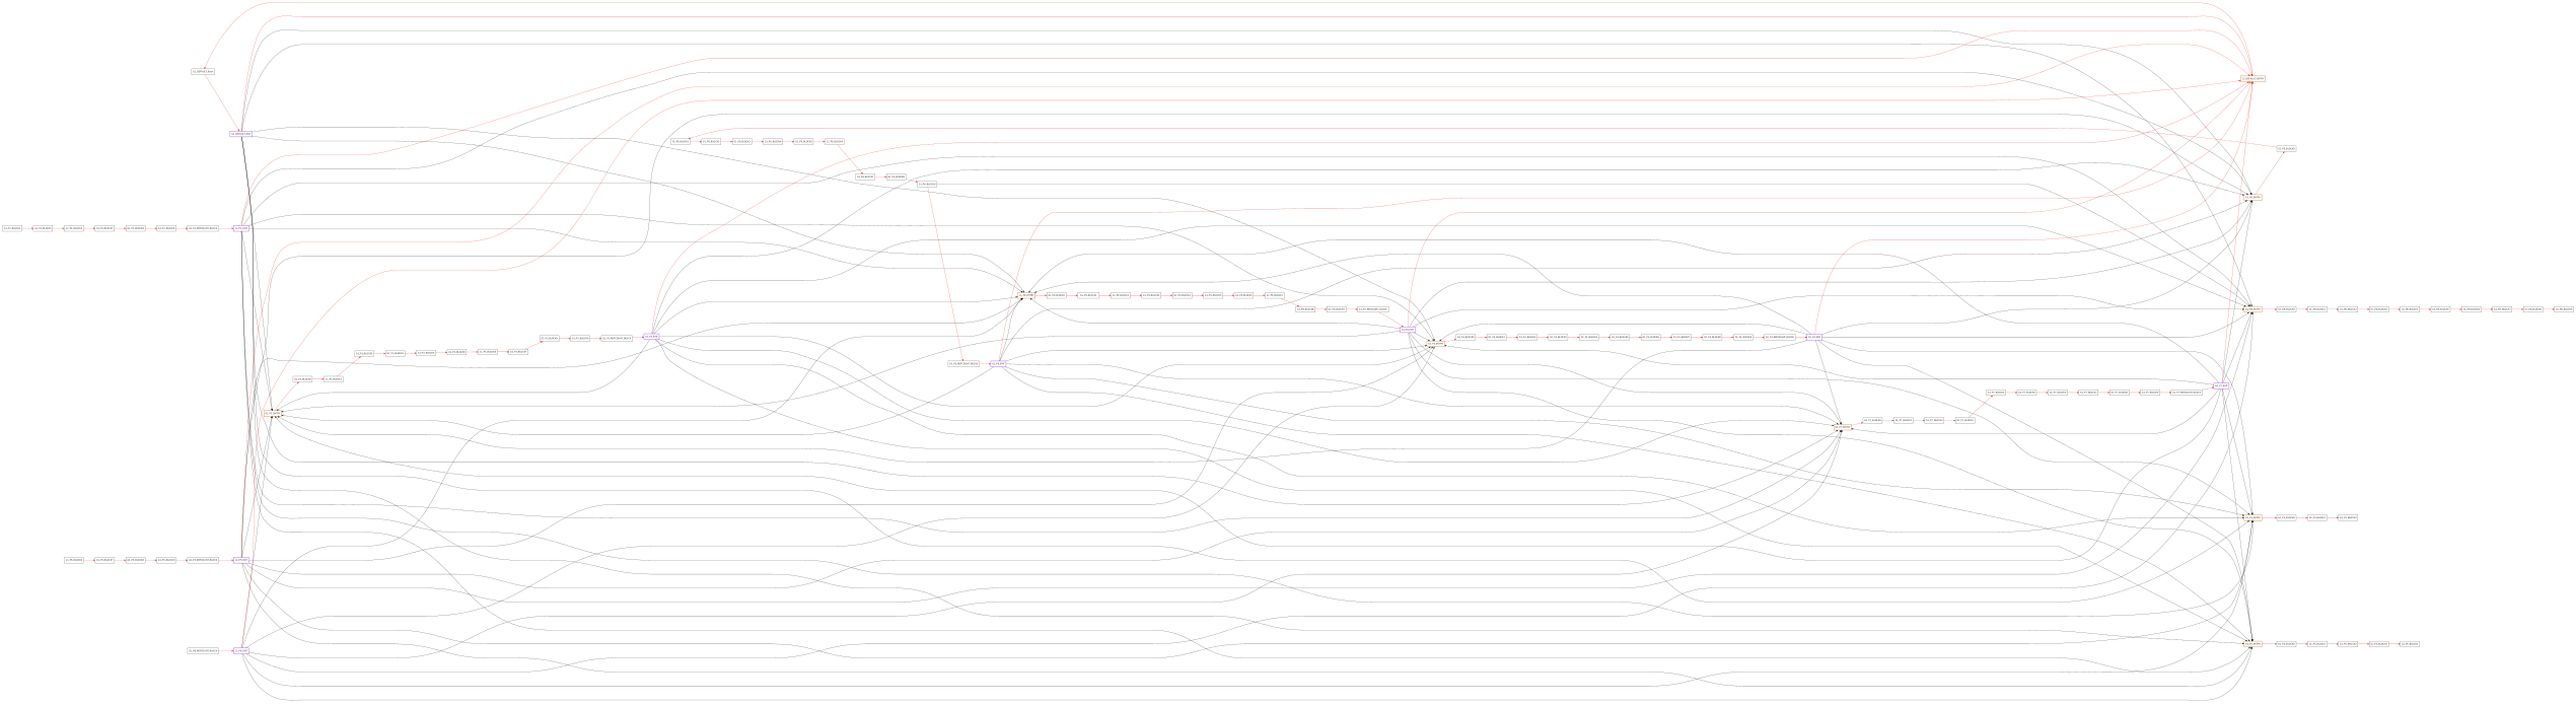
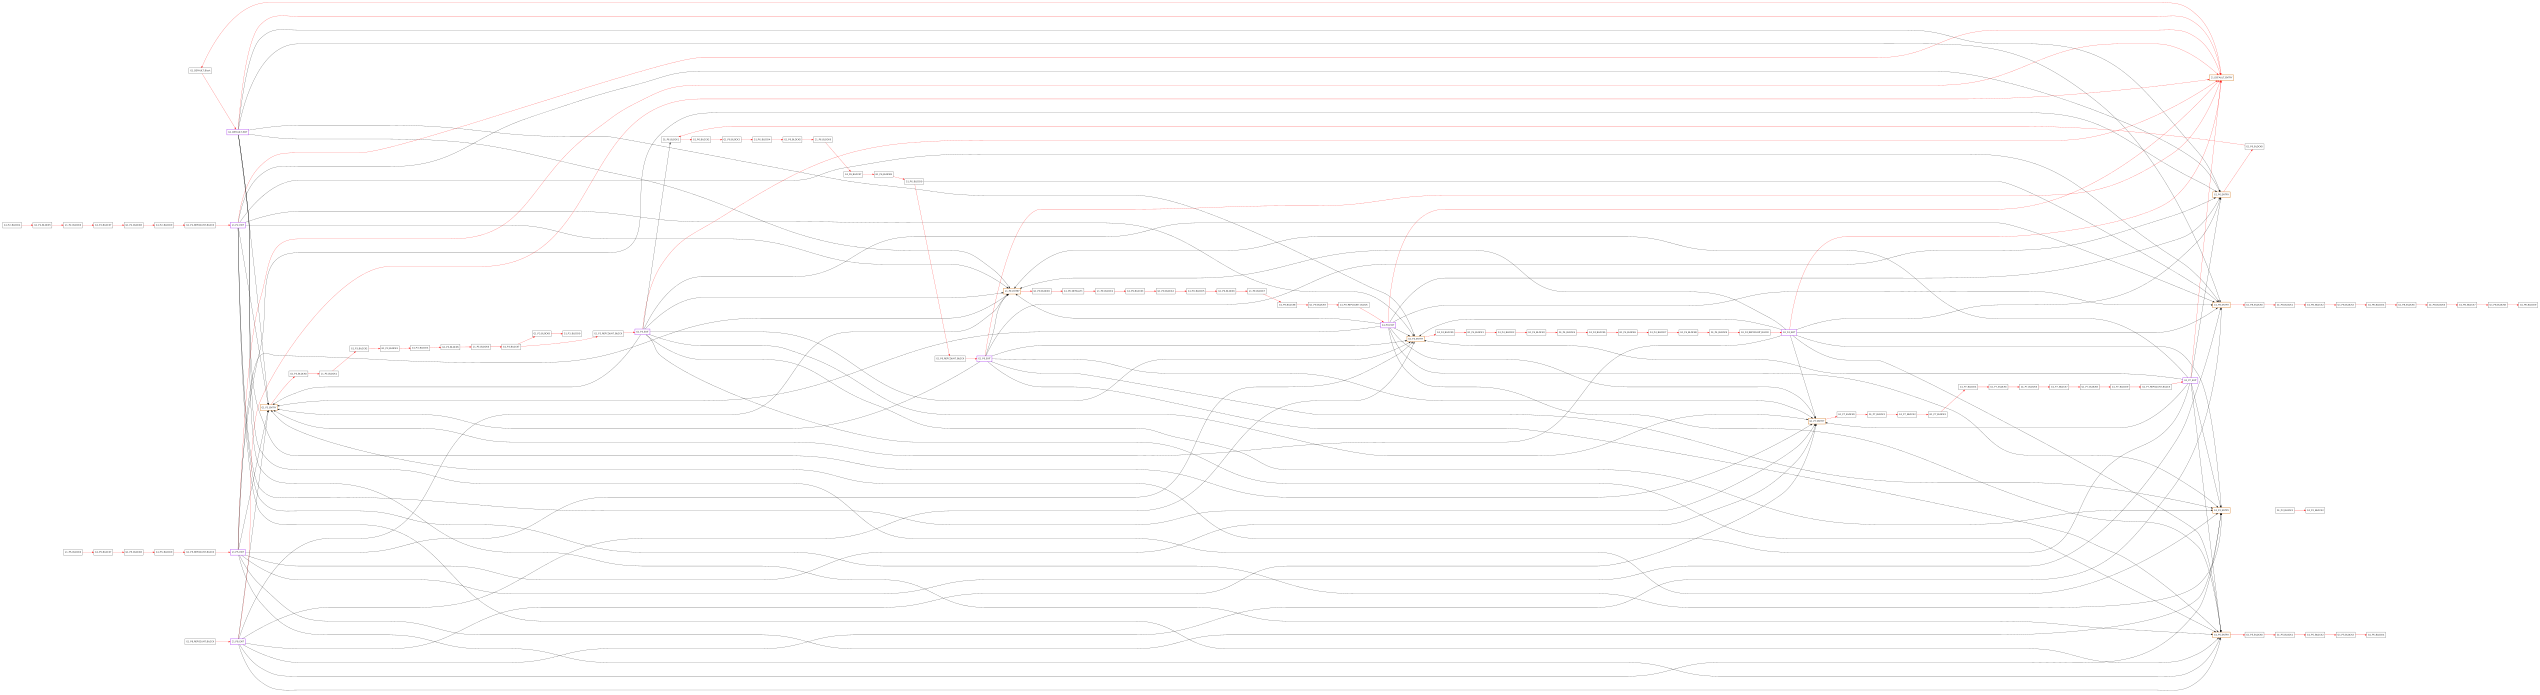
  digraph {
    fontname=Nunito
    mindist=1.0
    nodesep=0.6
    rankdir=LR
    ranksep=1.0
    root=Demo
    node [beamproc=undefined bpentry=false bpexit=false color=black cpu=0 fillcolor=white flags="0x00000007" fontname=Nunito patentry=false patexit=false pattern=G1_P3 qhi=false qil=false qlo=false shape=rectangle style=filled tperiod=100000000 type=block]
    edge [color=red fontname=Nunito type=defdst]
    G1_DEFAULT_Block [pattern=G1_DEFAULT]
    G1_DEFAULT_EXIT [color=purple flags="0x00108007" patexit=true pattern=G1_DEFAULT penwidth=2 qlo=true]
    G1_DEFAULT_ENTRY [color=darkorange3 flags="0x00002007" patentry=true pattern=G1_DEFAULT penwidth=2]
    G1_P2_ENTRY [color=darkorange3 flags="0x00002007" patentry=true pattern=G1_P2 penwidth=2]
    G1_P3_ENTRY [color=darkorange3 flags="0x00002007" patentry=true penwidth=2]
    G1_P4_ENTRY [color=darkorange3 flags="0x00002007" patentry=true pattern=G1_P4 penwidth=2]
    G1_P5_ENTRY [color=darkorange3 flags="0x00002007" patentry=true pattern=G1_P5 penwidth=2]
    G1_P6_ENTRY [color=darkorange3 flags="0x00002007" patentry=true pattern=G1_P6 penwidth=2]
    G1_P7_ENTRY [color=darkorange3 flags="0x00002007" patentry=true pattern=G1_P7 penwidth=2]
    G1_P8_ENTRY [color=darkorange3 flags="0x00002007" patentry=true pattern=G1_P8 penwidth=2]
    G1_P9_ENTRY [color=darkorange3 flags="0x00002007" patentry=true pattern=G1_P9 penwidth=2]
-   G1_P2_BLOCK0 [pattern=G1_P2]
    G1_P3_BLOCK0
    G1_P4_BLOCK0 [pattern=G1_P4]
    G1_P5_BLOCK0 [pattern=G1_P5]
    G1_P6_BLOCK0 [pattern=G1_P6]
    G1_P7_BLOCK0 [pattern=G1_P7]
    G1_P8_BLOCK0 [pattern=G1_P8]
    G1_P9_BLOCK0 [pattern=G1_P9]
    G1_P2_BLOCK1 [pattern=G1_P2]
    G1_P2_BLOCK2 [pattern=G1_P2]
    G1_P2_BLOCK4 [pattern=G1_P2]
    G1_P2_BLOCK5 [pattern=G1_P2]
    G1_P2_BLOCK6 [pattern=G1_P2]
    G1_P2_BLOCK7 [pattern=G1_P2]
    G1_P2_BLOCK8 [pattern=G1_P2]
    G1_P2_BLOCK9 [pattern=G1_P2]
    G1_P2_REPCOUNT_BLOCK [flags="0x00100007" pattern=G1_P2 qlo=true tperiod=0]
    G1_P2_EXIT [color=purple flags="0x00708007" patexit=true pattern=G1_P2 penwidth=2 qhi=true qil=true qlo=true]
    G1_P3_BLOCK1
    G1_P3_BLOCK2
    G1_P3_BLOCK3
    G1_P3_BLOCK4
    G1_P3_BLOCK5
    G1_P3_BLOCK6
    G1_P3_BLOCK7
    G1_P3_BLOCK8
    G1_P3_BLOCK9
    G1_P3_REPCOUNT_BLOCK [flags="0x00100007" qlo=true tperiod=0]
    G1_P3_EXIT [color=purple flags="0x00708007" patexit=true penwidth=2 qhi=true qil=true qlo=true]
    G1_P4_BLOCK1 [pattern=G1_P4]
    G1_P4_BLOCK2 [pattern=G1_P4]
    G1_P4_BLOCK3 [pattern=G1_P4]
    G1_P4_BLOCK4 [pattern=G1_P4]
    G1_P4_BLOCK5 [pattern=G1_P4]
    G1_P4_BLOCK6 [pattern=G1_P4]
    G1_P4_BLOCK7 [pattern=G1_P4]
    G1_P4_BLOCK8 [pattern=G1_P4]
    G1_P4_BLOCK9 [pattern=G1_P4]
    G1_P4_REPCOUNT_BLOCK [flags="0x00100007" pattern=G1_P4 qlo=true tperiod=0]
    G1_P4_EXIT [color=purple flags="0x00708007" patexit=true pattern=G1_P4 penwidth=2 qhi=true qil=true qlo=true]
    G1_P5_BLOCK1 [pattern=G1_P5]
    G1_P5_BLOCK2 [pattern=G1_P5]
    G1_P5_BLOCK3 [pattern=G1_P5]
    G1_P5_BLOCK4 [pattern=G1_P5]
    G1_P5_BLOCK6 [pattern=G1_P5]
    G1_P5_BLOCK7 [pattern=G1_P5]
    G1_P5_BLOCK8 [pattern=G1_P5]
    G1_P5_BLOCK9 [pattern=G1_P5]
    G1_P5_REPCOUNT_BLOCK [flags="0x00100007" pattern=G1_P5 qlo=true tperiod=0]
    G1_P5_EXIT [color=purple flags="0x00708007" patexit=true pattern=G1_P5 penwidth=2 qhi=true qil=true qlo=true]
    G1_P6_BLOCK1 [pattern=G1_P6]
    G1_P6_BLOCK2 [pattern=G1_P6]
    G1_P6_BLOCK3 [pattern=G1_P6]
    G1_P6_BLOCK4 [pattern=G1_P6]
    G1_P6_BLOCK5 [pattern=G1_P6]
    G1_P6_BLOCK6 [pattern=G1_P6]
    G1_P6_BLOCK7 [pattern=G1_P6]
    G1_P6_BLOCK8 [pattern=G1_P6]
    G1_P6_BLOCK9 [pattern=G1_P6]
    G1_P6_REPCOUNT_BLOCK [flags="0x00100007" pattern=G1_P6 qlo=true tperiod=0]
    G1_P6_EXIT [color=purple flags="0x00708007" patexit=true pattern=G1_P6 penwidth=2 qhi=true qil=true qlo=true]
    G1_P7_BLOCK1 [pattern=G1_P7]
    G1_P7_BLOCK2 [pattern=G1_P7]
    G1_P7_BLOCK3 [pattern=G1_P7]
    G1_P7_BLOCK4 [pattern=G1_P7]
    G1_P7_BLOCK5 [pattern=G1_P7]
    G1_P7_BLOCK6 [pattern=G1_P7]
    G1_P7_BLOCK7 [pattern=G1_P7]
    G1_P7_BLOCK8 [pattern=G1_P7]
    G1_P7_BLOCK9 [pattern=G1_P7]
    G1_P7_REPCOUNT_BLOCK [flags="0x00100007" pattern=G1_P7 qlo=true tperiod=0]
    G1_P7_EXIT [color=purple flags="0x00708007" patexit=true pattern=G1_P7 penwidth=2 qhi=true qil=true qlo=true]
    G1_P8_BLOCK1 [pattern=G1_P8]
    G1_P8_BLOCK2 [pattern=G1_P8]
    G1_P8_BLOCK3 [pattern=G1_P8]
    G1_P8_BLOCK4 [pattern=G1_P8]
    G1_P8_BLOCK5 [pattern=G1_P8]
    G1_P8_BLOCK6 [pattern=G1_P8]
    G1_P8_BLOCK7 [pattern=G1_P8]
    G1_P8_BLOCK8 [pattern=G1_P8]
    G1_P8_BLOCK9 [pattern=G1_P8]
    G1_P8_REPCOUNT_BLOCK [flags="0x00100007" pattern=G1_P8 qlo=true tperiod=0]
    G1_P8_EXIT [color=purple flags="0x00708007" patexit=true pattern=G1_P8 penwidth=2 qhi=true qil=true qlo=true]
-   G1_P9_BLOCK1 [pattern=G1_P9]
+   G1_P9_BLOCK1 [pattern=G1_P9 label=G1_P9_DEFAULT1]
    G1_P9_BLOCK2 [pattern=G1_P9]
    G1_P9_BLOCK3 [pattern=G1_P9]
    G1_P9_BLOCK4 [pattern=G1_P9]
    G1_P9_BLOCK5 [pattern=G1_P9]
    G1_P9_BLOCK6 [pattern=G1_P9]
    G1_P9_BLOCK7 [pattern=G1_P9]
    G1_P9_BLOCK8 [pattern=G1_P9]
    G1_P9_BLOCK9 [pattern=G1_P9]
    G1_P9_REPCOUNT_BLOCK [flags="0x00100007" pattern=G1_P9 qlo=true tperiod=0]
    G1_P9_EXIT [color=purple flags="0x00708007" patexit=true pattern=G1_P9 penwidth=2 qhi=true qil=true qlo=true]
    G1_DEFAULT_Block -> G1_DEFAULT_EXIT
    G1_DEFAULT_EXIT -> G1_DEFAULT_ENTRY
    G1_DEFAULT_EXIT -> G1_P2_ENTRY [color=black type=altdst]
    G1_DEFAULT_EXIT -> G1_P3_ENTRY [color=black type=altdst]
    G1_DEFAULT_EXIT -> G1_P4_ENTRY [color=black type=altdst]
    G1_DEFAULT_EXIT -> G1_P5_ENTRY [color=black type=altdst]
    G1_DEFAULT_EXIT -> G1_P6_ENTRY [color=black type=altdst]
    G1_DEFAULT_EXIT -> G1_P7_ENTRY [color=black type=altdst]
    G1_DEFAULT_EXIT -> G1_P8_ENTRY [color=black type=altdst]
    G1_DEFAULT_EXIT -> G1_P9_ENTRY [color=black type=altdst]
    G1_DEFAULT_ENTRY -> G1_DEFAULT_Block
-   G1_P2_ENTRY -> G1_P2_BLOCK0
    G1_P3_ENTRY -> G1_P3_BLOCK0
    G1_P4_ENTRY -> G1_P4_BLOCK0
    G1_P5_ENTRY -> G1_P5_BLOCK0
    G1_P6_ENTRY -> G1_P6_BLOCK0
    G1_P7_ENTRY -> G1_P7_BLOCK0
    G1_P8_ENTRY -> G1_P8_BLOCK0
    G1_P9_ENTRY -> G1_P9_BLOCK0
-   G1_P2_BLOCK0 -> G1_P2_BLOCK1
    G1_P3_BLOCK0 -> G1_P3_BLOCK1
    G1_P4_BLOCK0 -> G1_P4_BLOCK1
    G1_P5_BLOCK0 -> G1_P5_BLOCK1
    G1_P6_BLOCK0 -> G1_P6_BLOCK1
    G1_P7_BLOCK0 -> G1_P7_BLOCK1
    G1_P8_BLOCK0 -> G1_P8_BLOCK1
    G1_P9_BLOCK0 -> G1_P9_BLOCK1
    G1_P2_BLOCK1 -> G1_P2_BLOCK2
    G1_P2_BLOCK4 -> G1_P2_BLOCK5
    G1_P2_BLOCK5 -> G1_P2_BLOCK6
    G1_P2_BLOCK6 -> G1_P2_BLOCK7
    G1_P2_BLOCK7 -> G1_P2_BLOCK8
    G1_P2_BLOCK8 -> G1_P2_BLOCK9
    G1_P2_BLOCK9 -> G1_P2_REPCOUNT_BLOCK
    G1_P2_REPCOUNT_BLOCK -> G1_P2_EXIT
    G1_P2_EXIT -> G1_DEFAULT_ENTRY
    G1_P2_EXIT -> G1_P2_ENTRY [color=black type=altdst]
    G1_P2_EXIT -> G1_P3_ENTRY [color=black type=altdst]
    G1_P2_EXIT -> G1_P4_ENTRY [color=black type=altdst]
    G1_P2_EXIT -> G1_P5_ENTRY [color=black type=altdst]
    G1_P2_EXIT -> G1_P6_ENTRY [color=black type=altdst]
    G1_P2_EXIT -> G1_P7_ENTRY [color=black type=altdst]
    G1_P2_EXIT -> G1_P8_ENTRY [color=black type=altdst]
    G1_P2_EXIT -> G1_P9_ENTRY [color=black type=altdst]
    G1_P3_BLOCK1 -> G1_P3_BLOCK2
    G1_P3_BLOCK2 -> G1_P3_BLOCK3
    G1_P3_BLOCK3 -> G1_P3_BLOCK4
    G1_P3_BLOCK4 -> G1_P3_BLOCK5
    G1_P3_BLOCK5 -> G1_P3_BLOCK6
    G1_P3_BLOCK6 -> G1_P3_BLOCK7
    G1_P3_BLOCK7 -> G1_P3_BLOCK8
    G1_P3_BLOCK8 -> G1_P3_BLOCK9
-   G1_P3_BLOCK9 -> G1_P3_REPCOUNT_BLOCK
+   G1_P3_BLOCK7 -> G1_P3_REPCOUNT_BLOCK
    G1_P3_REPCOUNT_BLOCK -> G1_P3_EXIT
    G1_P3_EXIT -> G1_DEFAULT_ENTRY
    G1_P3_EXIT -> G1_P2_ENTRY [color=black type=altdst]
    G1_P3_EXIT -> G1_P3_ENTRY [color=black type=altdst]
    G1_P3_EXIT -> G1_P4_ENTRY [color=black type=altdst]
    G1_P3_EXIT -> G1_P5_ENTRY [color=black type=altdst]
-   G1_P3_EXIT -> G1_P6_ENTRY [color=black type=altdst]
+   G1_P3_EXIT -> G1_P6_BLOCK1 [color=black type=altdst]
    G1_P3_EXIT -> G1_P7_ENTRY [color=black type=altdst]
    G1_P3_EXIT -> G1_P8_ENTRY [color=black type=altdst]
    G1_P3_EXIT -> G1_P9_ENTRY [color=black type=altdst]
    G1_P4_BLOCK1 -> G1_P4_BLOCK2
    G1_P4_BLOCK2 -> G1_P4_BLOCK3
    G1_P4_BLOCK3 -> G1_P4_BLOCK4
    G1_P4_BLOCK4 -> G1_P4_BLOCK5
    G1_P4_BLOCK5 -> G1_P4_BLOCK6
    G1_P4_BLOCK6 -> G1_P4_BLOCK7
    G1_P4_BLOCK7 -> G1_P4_BLOCK8
    G1_P4_BLOCK8 -> G1_P4_BLOCK9
    G1_P4_BLOCK9 -> G1_P4_REPCOUNT_BLOCK
    G1_P4_REPCOUNT_BLOCK -> G1_P4_EXIT
    G1_P4_EXIT -> G1_DEFAULT_ENTRY
    G1_P4_EXIT -> G1_P2_ENTRY [color=black type=altdst]
    G1_P4_EXIT -> G1_P3_ENTRY [color=black type=altdst]
    G1_P4_EXIT -> G1_P4_ENTRY [color=black type=altdst]
    G1_P4_EXIT -> G1_P5_ENTRY [color=black type=altdst]
    G1_P4_EXIT -> G1_P6_ENTRY [color=black type=altdst]
    G1_P4_EXIT -> G1_P7_ENTRY [color=black type=altdst]
    G1_P4_EXIT -> G1_P8_ENTRY [color=black type=altdst]
    G1_P4_EXIT -> G1_P9_ENTRY [color=black type=altdst]
    G1_P5_BLOCK1 -> G1_P5_BLOCK2
    G1_P5_BLOCK2 -> G1_P5_BLOCK3
    G1_P5_BLOCK3 -> G1_P5_BLOCK4
    G1_P5_BLOCK6 -> G1_P5_BLOCK7
    G1_P5_BLOCK7 -> G1_P5_BLOCK8
    G1_P5_BLOCK8 -> G1_P5_BLOCK9
    G1_P5_BLOCK9 -> G1_P5_REPCOUNT_BLOCK
    G1_P5_REPCOUNT_BLOCK -> G1_P5_EXIT
    G1_P5_EXIT -> G1_DEFAULT_ENTRY
    G1_P5_EXIT -> G1_P2_ENTRY [color=black type=altdst]
    G1_P5_EXIT -> G1_P3_ENTRY [color=black type=altdst]
    G1_P5_EXIT -> G1_P4_ENTRY [color=black type=altdst]
    G1_P5_EXIT -> G1_P5_ENTRY [color=black type=altdst]
    G1_P5_EXIT -> G1_P6_ENTRY [color=black type=altdst]
    G1_P5_EXIT -> G1_P7_ENTRY [color=black type=altdst]
    G1_P5_EXIT -> G1_P8_ENTRY [color=black type=altdst]
    G1_P5_EXIT -> G1_P9_ENTRY [color=black type=altdst]
    G1_P6_BLOCK1 -> G1_P6_BLOCK2
    G1_P6_BLOCK2 -> G1_P6_BLOCK3
    G1_P6_BLOCK3 -> G1_P6_BLOCK4
    G1_P6_BLOCK4 -> G1_P6_BLOCK5
    G1_P6_BLOCK5 -> G1_P6_BLOCK6
    G1_P6_BLOCK6 -> G1_P6_BLOCK7
    G1_P6_BLOCK7 -> G1_P6_BLOCK8
    G1_P6_BLOCK8 -> G1_P6_BLOCK9
    G1_P6_BLOCK9 -> G1_P8_ENTRY [color=black type=altdst]
    G1_P6_BLOCK9 -> G1_P6_REPCOUNT_BLOCK
    G1_P6_REPCOUNT_BLOCK -> G1_P6_EXIT
    G1_P6_EXIT -> G1_DEFAULT_ENTRY
    G1_P6_EXIT -> G1_P2_ENTRY [color=black type=altdst]
    G1_P6_EXIT -> G1_P3_ENTRY [color=black type=altdst]
    G1_P6_EXIT -> G1_P4_ENTRY [color=black type=altdst]
    G1_P6_EXIT -> G1_P5_ENTRY [color=black type=altdst]
    G1_P6_EXIT -> G1_P6_ENTRY [color=black type=altdst]
    G1_P6_EXIT -> G1_P7_ENTRY [color=black type=altdst]
    G1_P6_EXIT -> G1_P9_ENTRY [color=black type=altdst]
    G1_P7_BLOCK1 -> G1_P7_BLOCK2
    G1_P7_BLOCK2 -> G1_P7_BLOCK3
    G1_P7_BLOCK3 -> G1_P7_BLOCK4
    G1_P7_BLOCK4 -> G1_P7_BLOCK5
    G1_P7_BLOCK5 -> G1_P7_BLOCK6
    G1_P7_BLOCK6 -> G1_P7_BLOCK7
    G1_P7_BLOCK7 -> G1_P7_BLOCK8
    G1_P7_BLOCK8 -> G1_P7_BLOCK9
    G1_P7_BLOCK9 -> G1_P7_REPCOUNT_BLOCK
    G1_P7_REPCOUNT_BLOCK -> G1_P7_EXIT
    G1_P7_EXIT -> G1_DEFAULT_ENTRY
    G1_P7_EXIT -> G1_P2_ENTRY [color=black type=altdst]
    G1_P7_EXIT -> G1_P3_ENTRY [color=black type=altdst]
    G1_P7_EXIT -> G1_P4_ENTRY [color=black type=altdst]
    G1_P7_EXIT -> G1_P5_ENTRY [color=black type=altdst]
    G1_P7_EXIT -> G1_P6_ENTRY [color=black type=altdst]
    G1_P7_EXIT -> G1_P7_ENTRY [color=black type=altdst]
-   G1_P7_EXIT -> G1_P8_ENTRY [color=black type=altdst]
    G1_P7_EXIT -> G1_P9_ENTRY [color=black type=altdst]
    G1_P8_BLOCK1 -> G1_P8_BLOCK2
    G1_P8_BLOCK2 -> G1_P8_BLOCK3
    G1_P8_BLOCK3 -> G1_P8_BLOCK4
    G1_P8_BLOCK4 -> G1_P8_BLOCK5
    G1_P8_BLOCK5 -> G1_P8_BLOCK6
    G1_P8_BLOCK6 -> G1_P8_BLOCK7
    G1_P8_BLOCK7 -> G1_P8_BLOCK8
    G1_P8_BLOCK8 -> G1_P8_BLOCK9
    G1_P8_REPCOUNT_BLOCK -> G1_P8_EXIT
    G1_P8_EXIT -> G1_DEFAULT_ENTRY
    G1_P8_EXIT -> G1_P2_ENTRY [color=black type=altdst]
    G1_P8_EXIT -> G1_P3_ENTRY [color=black type=altdst]
    G1_P8_EXIT -> G1_P4_ENTRY [color=black type=altdst]
    G1_P8_EXIT -> G1_P5_ENTRY [color=black type=altdst]
    G1_P8_EXIT -> G1_P7_ENTRY [color=black type=altdst]
    G1_P8_EXIT -> G1_P8_ENTRY [color=black type=altdst]
    G1_P8_EXIT -> G1_P9_ENTRY [color=black type=altdst]
    G1_P9_BLOCK1 -> G1_P9_BLOCK2
    G1_P9_BLOCK2 -> G1_P9_BLOCK3
    G1_P9_BLOCK3 -> G1_P9_BLOCK4
    G1_P9_BLOCK4 -> G1_P9_BLOCK5
    G1_P9_BLOCK5 -> G1_P9_BLOCK6
    G1_P9_BLOCK6 -> G1_P9_BLOCK7
    G1_P9_BLOCK7 -> G1_P9_BLOCK8
    G1_P9_BLOCK8 -> G1_P9_BLOCK9
    G1_P9_BLOCK9 -> G1_P9_REPCOUNT_BLOCK
    G1_P9_REPCOUNT_BLOCK -> G1_P9_EXIT
    G1_P9_EXIT -> G1_DEFAULT_ENTRY
    G1_P9_EXIT -> G1_P2_ENTRY [color=black type=altdst]
    G1_P9_EXIT -> G1_P3_ENTRY [color=black type=altdst]
    G1_P9_EXIT -> G1_P4_ENTRY [color=black type=altdst]
    G1_P9_EXIT -> G1_P5_ENTRY [color=black type=altdst]
    G1_P9_EXIT -> G1_P6_ENTRY [color=black type=altdst]
    G1_P9_EXIT -> G1_P7_ENTRY [color=black type=altdst]
    G1_P9_EXIT -> G1_P8_ENTRY [color=black type=altdst]
    G1_P9_EXIT -> G1_P9_ENTRY [color=black type=altdst]
  }
